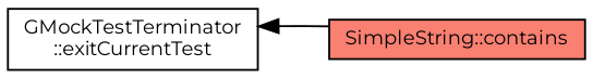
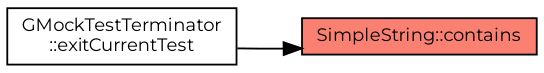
  digraph {
    rankdir=LR
    fontname=Montserrat
    node [color=black fontname=Montserrat fontsize=10 shape=record style=filled]
    n1 [fillcolor=white fontcolor=black height=0.2 label="GMockTestTerminator\l::exitCurrentTest" width=0.4]
    n2 [fillcolor=salmon height=0.2 label="SimpleString::contains" width=0.4]
-   n2 -> n1 [color=black fontname=Montserrat fontsize=10 labelfontname=Helvetica labelfontsize=10 style=solid]
+   n1 -> n2 [color=black fontname=Montserrat fontsize=10 labelfontname=Helvetica labelfontsize=10 style=solid]
  }
